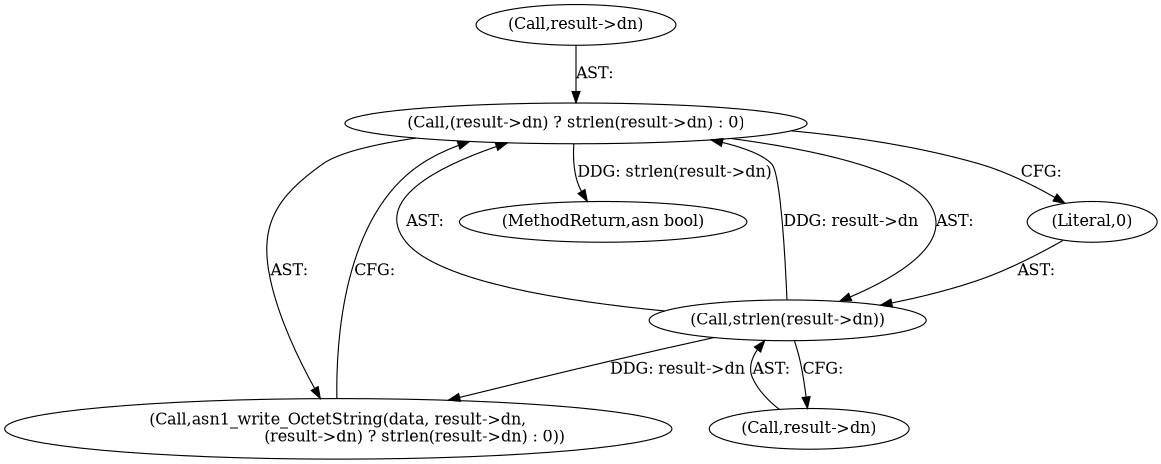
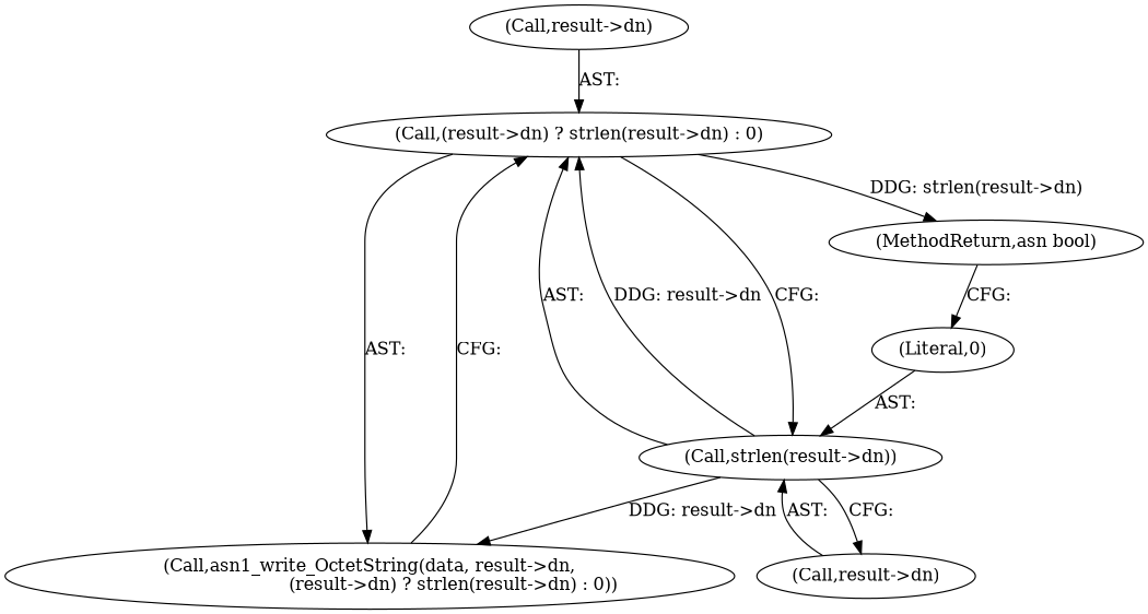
  digraph {
    n1 [label="(Call,(result->dn) ? strlen(result->dn) : 0)"]
    n2 [label="(Call,strlen(result->dn))"]
    n3 [label="(Call,asn1_write_OctetString(data, result->dn,\n                              (result->dn) ? strlen(result->dn) : 0))"]
    n4 [label="(Literal,0)"]
    n5 [label="(MethodReturn,asn bool)"]
    n6 [label="(Call,result->dn)"]
    n7 [label="(Call,result->dn)"]
-   n1 -> n2 [label="AST: "]
+   n1 -> n2 [label="CFG: "]
    n1 -> n3 [label="AST: "]
-   n1 -> n4 [label="CFG: "]
+   n5 -> n4 [label="CFG: "]
    n1 -> n5 [label="DDG: strlen(result->dn)"]
    n2 -> n1 [label="AST: "]
    n2 -> n1 [label="DDG: result->dn"]
    n2 -> n3 [label="DDG: result->dn"]
    n2 -> n6 [label="CFG: "]
    n3 -> n1 [label="CFG: "]
    n4 -> n2 [label="AST: "]
    n6 -> n2 [label="AST: "]
    n7 -> n1 [label="AST: "]
  }
